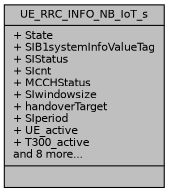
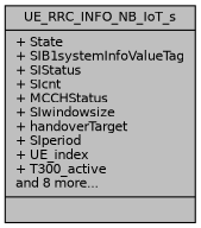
  digraph {
-   n1 [color=black fillcolor=grey75 fontcolor=black fontname=Helvetica fontsize=10 height=0.2 label="{UE_RRC_INFO_NB_IoT_s\n|+ State\l+ SIB1systemInfoValueTag\l+ SIStatus\l+ SIcnt\l+ MCCHStatus\l+ SIwindowsize\l+ handoverTarget\l+ SIperiod\l+ UE_active\l+ T300_active\land 8 more...\l|}" shape=record style=filled width=0.4]
+   n1 [color=black fillcolor=grey75 fontcolor=black fontname=Helvetica fontsize=10 height=0.2 label="{UE_RRC_INFO_NB_IoT_s\n|+ State\l+ SIB1systemInfoValueTag\l+ SIStatus\l+ SIcnt\l+ MCCHStatus\l+ SIwindowsize\l+ handoverTarget\l+ SIperiod\l+ UE_index\l+ T300_active\land 8 more...\l|}" shape=record style=filled width=0.4]
  }
